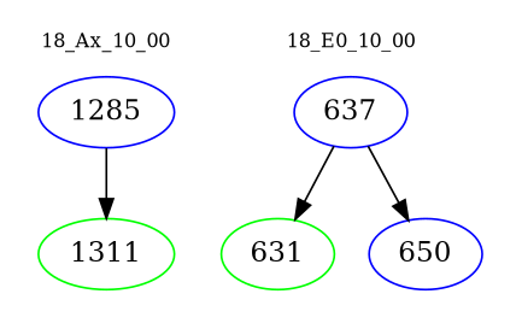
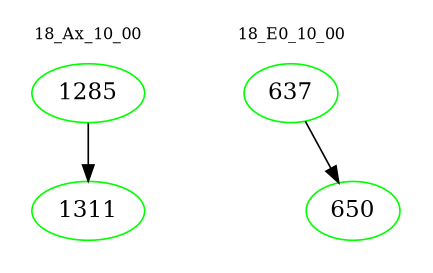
  digraph {
    node [color=blue]
    edge [color=black]
-   n1 [label=1285]
+   n1 [color=green label=1285]
    n2 [color=green label=1311]
-   n3 [label=637]
-   n4 [color=green label=631]
-   n5 [label=650]
+   n3 [color=green label=637]
+   n5 [color=green label=650]
    subgraph cluster_1 {
      color=white
      fontsize=10
      label="18_Ax_10_00"
      n1
      n2
    }
    subgraph cluster_2 {
      color=white
      fontsize=10
      label="18_E0_10_00"
      n3
-     n4
      n5
    }
    n1 -> n2
-   n3 -> n4
    n3 -> n5
  }
